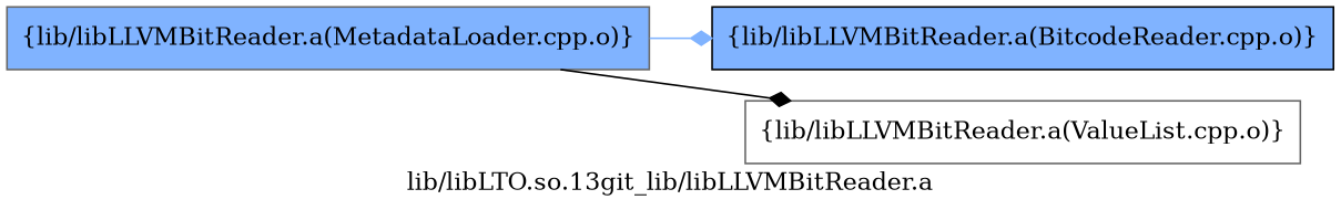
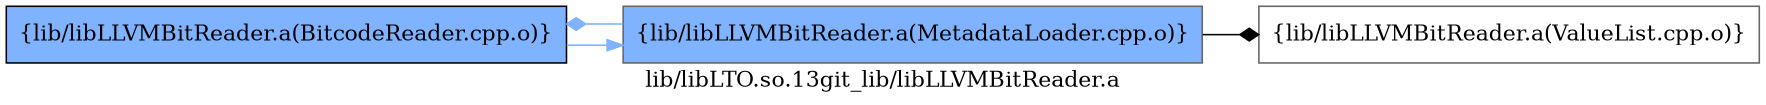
  digraph {
    label="lib/libLTO.so.13git_lib/libLLVMBitReader.a"
    rankdir=LR
    node [color=gray40 fillcolor="0.600000 0.5 1" group=1 shape=box style=filled]
    edge [arrowhead=diamond color="0.600000 0.5 1"]
    n1 [color=black label="{lib/libLLVMBitReader.a(BitcodeReader.cpp.o)}"]
    n2 [label="{lib/libLLVMBitReader.a(MetadataLoader.cpp.o)}"]
    n3 [group=0 label="{lib/libLLVMBitReader.a(ValueList.cpp.o)}" fillcolor="" style=""]
    subgraph sub_1 {
      rank=same
      n1
    }
    subgraph sub_2 {
      rank=same
      n1
    }
+   n1 -> n2 [arrowhead=normal]
    n2 -> n1
    n2 -> n3 [color=""]
  }
